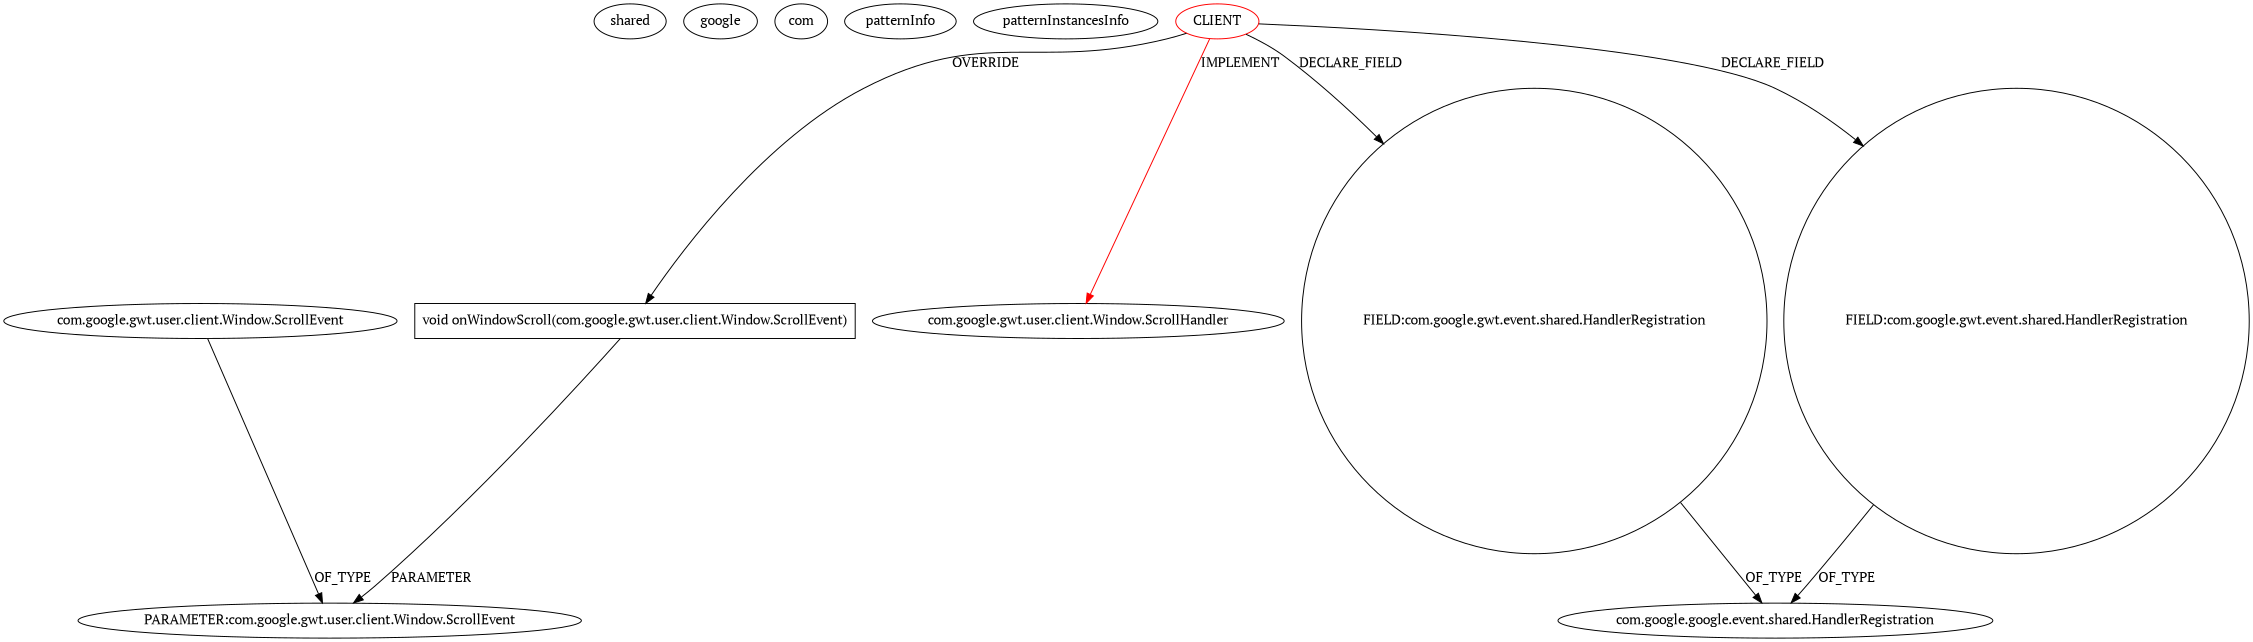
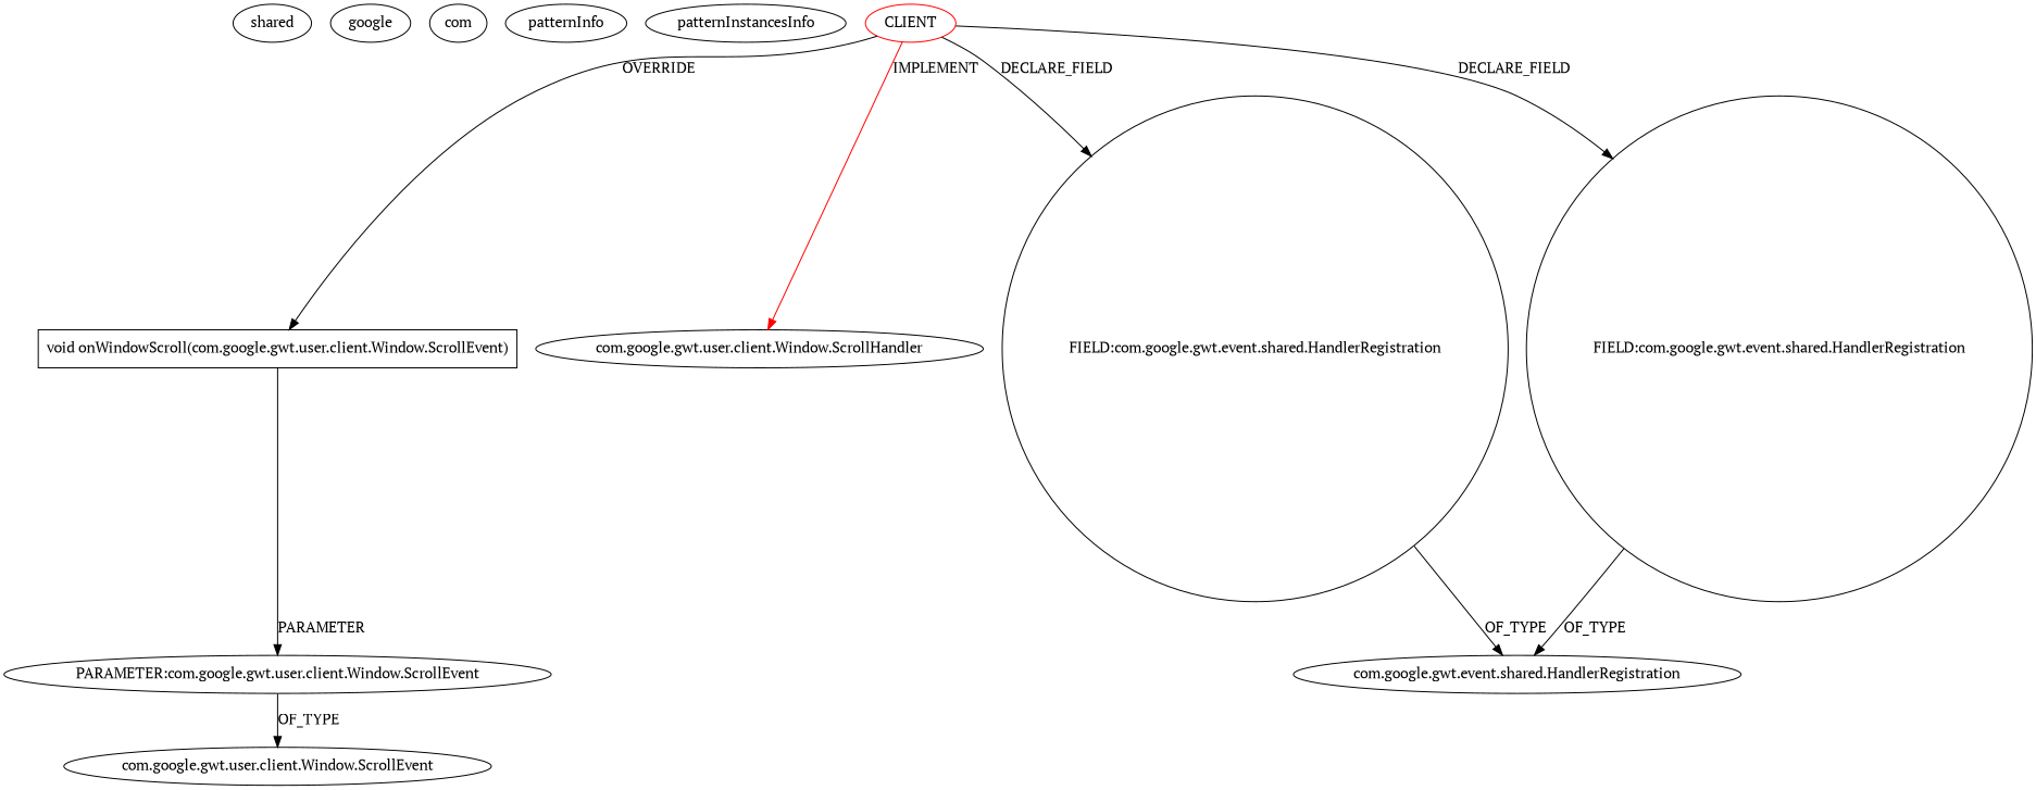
  digraph {
    fontname="PT Serif"
    node [fontname="PT Serif" isFrameworkType=false]
    edge [fontname="PT Serif"]
    n1 [category=pattern graphId=1434 isAnonymous=false label=shared possibleRelation=false isFrameworkType=""]
    n2 [0="com.google.gwt.user.client.Window.ScrollHandler" label=google isFrameworkType=""]
    n3 [label=com isFrameworkType=""]
    patternInfo [frequency=2.0 patternRootClient=0 isFrameworkType=""]
    patternInstancesInfo [0="jhudson8-gwt-jquery-ui~/jhudson8-gwt-jquery-ui/gwt-jquery-ui-master/core/gwt-jquery-ui-mobile/src/main/java/com/google/gwt/jquery/mobile/ui/HeaderBar.java~HeaderBar~3190" 1="jhudson8-gwt-jquery-ui~/jhudson8-gwt-jquery-ui/gwt-jquery-ui-master/core/gwt-jquery-ui-mobile/src/main/java/com/google/gwt/jquery/mobile/ui/FooterBar.java~FooterBar~3174" isFrameworkType=""]
    n6 [label="void onWindowScroll(com.google.gwt.user.client.Window.ScrollEvent)" shape=box vertexType=OVERRIDING_METHOD_DECLARATION]
    n7 [label="PARAMETER:com.google.gwt.user.client.Window.ScrollEvent" vertexType=PARAMETER_DECLARATION]
    n8 [label="com.google.gwt.user.client.Window.ScrollEvent" vertexType=FRAMEWORK_CLASS_TYPE]
    n9 [color=red label=CLIENT vertexType=ROOT_CLIENT_CLASS_DECLARATION]
    n10 [label="com.google.gwt.user.client.Window.ScrollHandler" vertexType=FRAMEWORK_INTERFACE_TYPE]
    n11 [label="FIELD:com.google.gwt.event.shared.HandlerRegistration" shape=circle vertexType=FIELD_DECLARATION]
    n12 [label="FIELD:com.google.gwt.event.shared.HandlerRegistration" shape=circle vertexType=FIELD_DECLARATION]
-   n13 [label="com.google.google.event.shared.HandlerRegistration" vertexType=FRAMEWORK_INTERFACE_TYPE]
+   n13 [label="com.google.gwt.event.shared.HandlerRegistration" vertexType=FRAMEWORK_INTERFACE_TYPE]
    n6 -> n7 [label=PARAMETER]
-   n8 -> n7 [label=OF_TYPE]
+   n7 -> n8 [label=OF_TYPE]
    n9 -> n6 [label=OVERRIDE]
    n9 -> n10 [color=red label=IMPLEMENT]
    n9 -> n11 [label=DECLARE_FIELD]
    n9 -> n12 [label=DECLARE_FIELD]
    n11 -> n13 [label=OF_TYPE]
    n12 -> n13 [label=OF_TYPE]
  }
